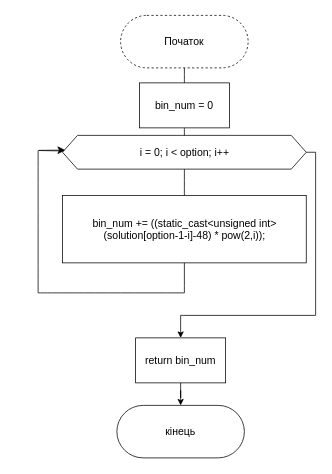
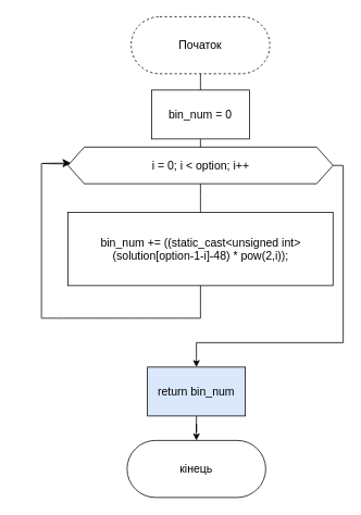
  <mxCell id="0" />
  <mxCell id="1" parent="0" />
  <mxCell id="2" value="Початок" style="rounded=1;whiteSpace=wrap;html=1;arcSize=50;fontSize=14;dashed=1;" vertex="1" parent="1"><mxGeometry x="160" y="20" width="170" height="70" as="geometry" /></mxCell>
  <mxCell id="3" value="bin_num = 0" style="rounded=0;whiteSpace=wrap;html=1;fontSize=14;" vertex="1" parent="1"><mxGeometry x="185" y="110" width="120" height="60" as="geometry" /></mxCell>
  <mxCell id="4" style="edgeStyle=none;curved=1;rounded=0;orthogonalLoop=1;jettySize=auto;html=1;fontSize=14;startSize=8;endSize=8;entryX=0.012;entryY=0.438;entryDx=0;entryDy=0;entryPerimeter=0;" edge="1" parent="1" source="6" target="6"><mxGeometry relative="1" as="geometry"><mxPoint x="80" y="203" as="targetPoint" /><Array as="points"><mxPoint x="20" y="200" /></Array></mxGeometry></mxCell>
  <mxCell id="5" style="edgeStyle=orthogonalEdgeStyle;rounded=0;orthogonalLoop=1;jettySize=auto;html=1;entryX=0.5;entryY=0;entryDx=0;entryDy=0;fontSize=14;" edge="1" parent="1" source="6" target="9"><mxGeometry relative="1" as="geometry"><mxPoint x="440" y="470" as="targetPoint" /><Array as="points"><mxPoint x="420" y="203" /><mxPoint x="420" y="420" /><mxPoint x="240" y="420" /></Array></mxGeometry></mxCell>
  <mxCell id="6" value="i = 0; i &amp;lt; option; i++" style="shape=hexagon;perimeter=hexagonPerimeter2;whiteSpace=wrap;html=1;fixedSize=1;rounded=0;fontSize=14;" vertex="1" parent="1"><mxGeometry x="82.5" y="180" width="325" height="45" as="geometry" /></mxCell>
  <mxCell id="7" value="bin_num += ((static_cast&amp;lt;unsigned int&amp;gt;(solution[option-1-i]-48) * pow(2,i));" style="rounded=0;whiteSpace=wrap;html=1;fontSize=14;" vertex="1" parent="1"><mxGeometry x="82.5" y="260" width="325" height="90" as="geometry" /></mxCell>
  <mxCell id="8" style="edgeStyle=orthogonalEdgeStyle;rounded=0;orthogonalLoop=1;jettySize=auto;html=1;fontSize=14;" edge="1" parent="1" source="9" target="10"><mxGeometry relative="1" as="geometry" /></mxCell>
- <mxCell id="9" value="return bin_num" style="rounded=0;whiteSpace=wrap;html=1;fontSize=14;" vertex="1" parent="1"><mxGeometry x="180" y="450" width="120" height="60" as="geometry" /></mxCell>
+ <mxCell id="9" value="return bin_num" style="rounded=0;whiteSpace=wrap;html=1;fontSize=14;fillColor=#dae8fc;" vertex="1" parent="1"><mxGeometry x="180" y="450" width="120" height="60" as="geometry" /></mxCell>
  <mxCell id="10" value="кінець" style="rounded=1;whiteSpace=wrap;html=1;arcSize=50;fillColor=none;glass=0;fontSize=14;" vertex="1" parent="1"><mxGeometry x="155" y="540" width="170" height="70" as="geometry" /></mxCell>
  <mxCell id="11" value="" style="endArrow=none;html=1;rounded=0;fontSize=14;startSize=8;endSize=8;curved=1;entryX=0.5;entryY=1;entryDx=0;entryDy=0;exitX=0.5;exitY=0;exitDx=0;exitDy=0;" edge="1" parent="1" source="3" target="2"><mxGeometry width="50" height="50" relative="1" as="geometry"><mxPoint x="210" y="220" as="sourcePoint" /><mxPoint x="260" y="170" as="targetPoint" /></mxGeometry></mxCell>
  <mxCell id="12" value="" style="endArrow=none;html=1;rounded=0;fontSize=14;startSize=8;endSize=8;curved=1;exitX=0.5;exitY=1;exitDx=0;exitDy=0;entryX=0.5;entryY=0;entryDx=0;entryDy=0;" edge="1" parent="1" source="3" target="6"><mxGeometry width="50" height="50" relative="1" as="geometry"><mxPoint x="230" y="180" as="sourcePoint" /><mxPoint x="245" y="190" as="targetPoint" /></mxGeometry></mxCell>
  <mxCell id="13" style="edgeStyle=none;curved=1;rounded=0;orthogonalLoop=1;jettySize=auto;html=1;entryX=0.5;entryY=0;entryDx=0;entryDy=0;fontSize=14;startSize=8;endSize=8;" edge="1" parent="1" source="6" target="6"><mxGeometry relative="1" as="geometry" /></mxCell>
  <mxCell id="14" value="" style="endArrow=none;html=1;rounded=0;fontSize=14;startSize=8;endSize=8;curved=1;entryX=0.5;entryY=1;entryDx=0;entryDy=0;exitX=0.5;exitY=0;exitDx=0;exitDy=0;" edge="1" parent="1" source="7" target="6"><mxGeometry width="50" height="50" relative="1" as="geometry"><mxPoint x="265" y="130" as="sourcePoint" /><mxPoint x="265" y="110" as="targetPoint" /></mxGeometry></mxCell>
  <mxCell id="15" value="" style="endArrow=none;html=1;rounded=0;fontSize=14;startSize=8;endSize=8;curved=1;entryX=0.5;entryY=1;entryDx=0;entryDy=0;" edge="1" parent="1" target="7"><mxGeometry width="50" height="50" relative="1" as="geometry"><mxPoint x="245" y="390" as="sourcePoint" /><mxPoint x="200" y="340" as="targetPoint" /></mxGeometry></mxCell>
  <mxCell id="16" value="" style="endArrow=none;html=1;rounded=0;fontSize=14;startSize=8;endSize=8;curved=1;" edge="1" parent="1"><mxGeometry width="50" height="50" relative="1" as="geometry"><mxPoint x="50" y="390" as="sourcePoint" /><mxPoint x="245" y="390" as="targetPoint" /></mxGeometry></mxCell>
  <mxCell id="17" value="" style="endArrow=none;html=1;rounded=0;fontSize=14;startSize=8;endSize=8;curved=1;" edge="1" parent="1"><mxGeometry width="50" height="50" relative="1" as="geometry"><mxPoint x="50" y="390" as="sourcePoint" /><mxPoint x="50" y="200" as="targetPoint" /></mxGeometry></mxCell>
